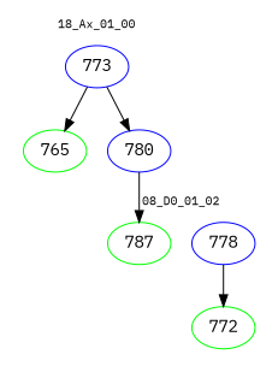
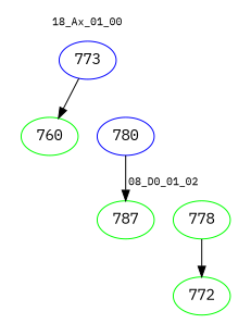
  digraph {
    fontname="IBM Plex Mono"
    node [color=blue fontname="IBM Plex Mono"]
    edge [color=black fontname="IBM Plex Mono"]
    n1 [label=773]
-   n2 [color=green label=765]
+   n2 [color=green label=760]
    n3 [label=780]
-   n4 [label=778]
+   n4 [color=green label=778]
    n5 [color=green label=772]
    n6 [color=green label=787]
    subgraph cluster_1 {
      color=white
      fontsize=10
      label="18_Ax_01_00"
      n1
      n2
      n3
    }
    subgraph cluster_2 {
      color=white
      fontsize=10
      label="08_D0_01_02"
      n4
      n5
      n6
    }
    n1 -> n2
-   n1 -> n3
    n3 -> n6
    n4 -> n5
  }
